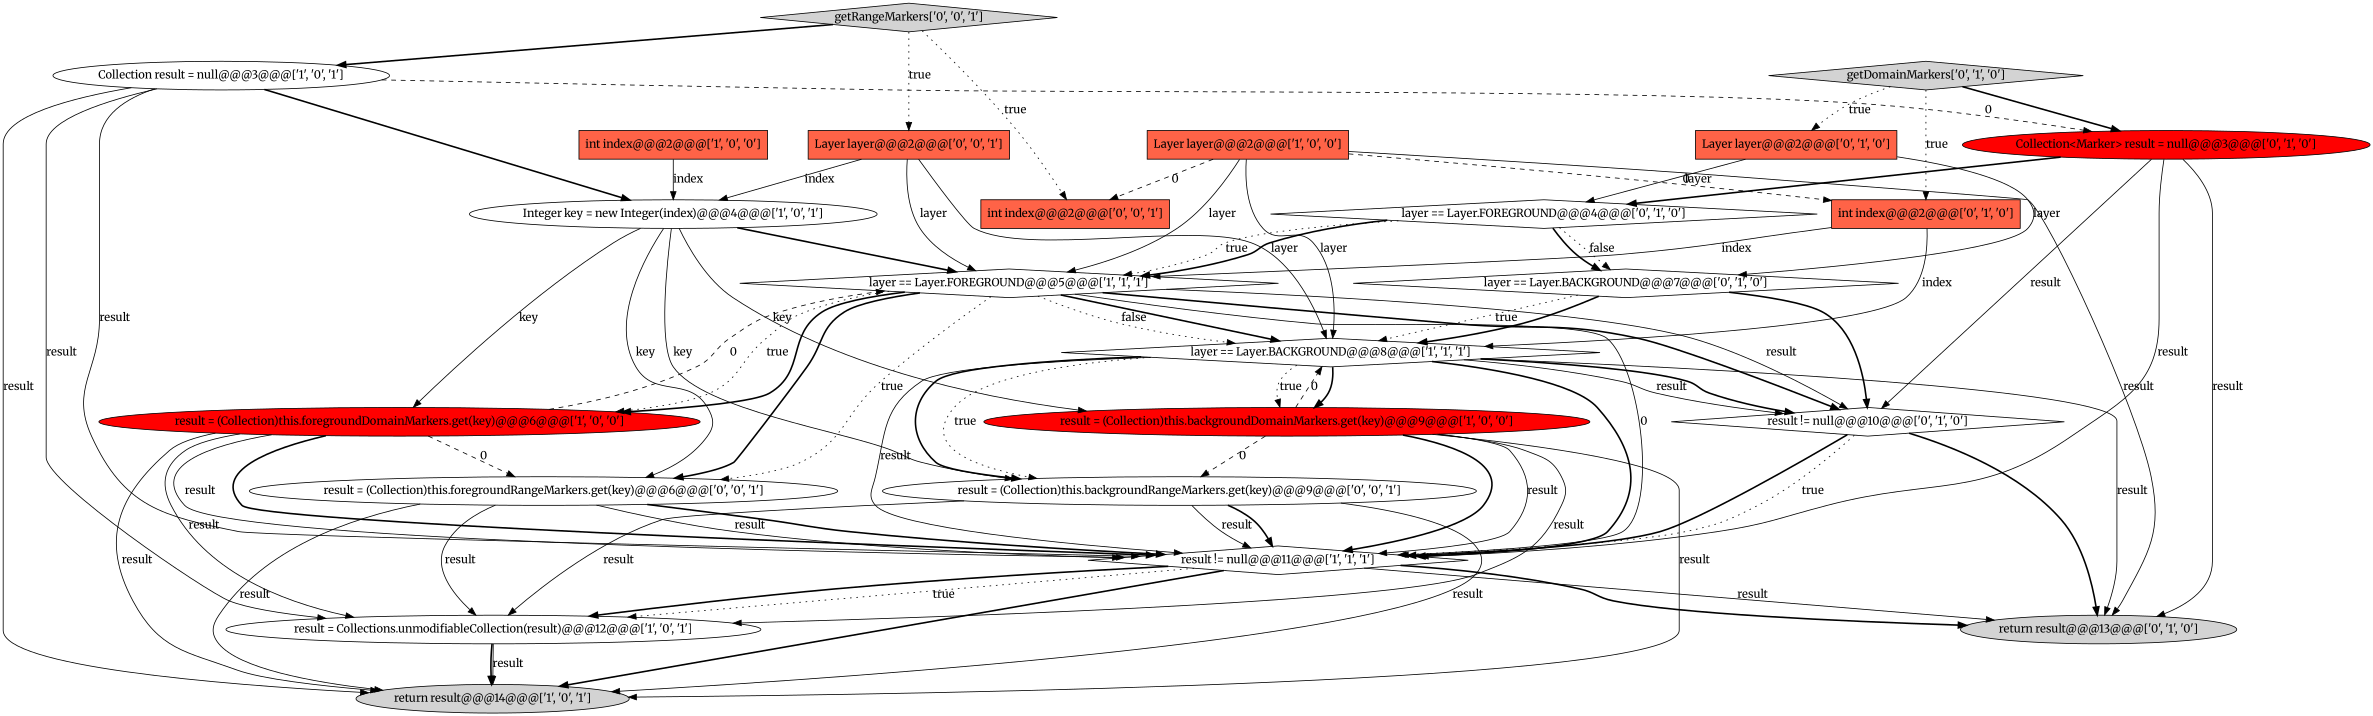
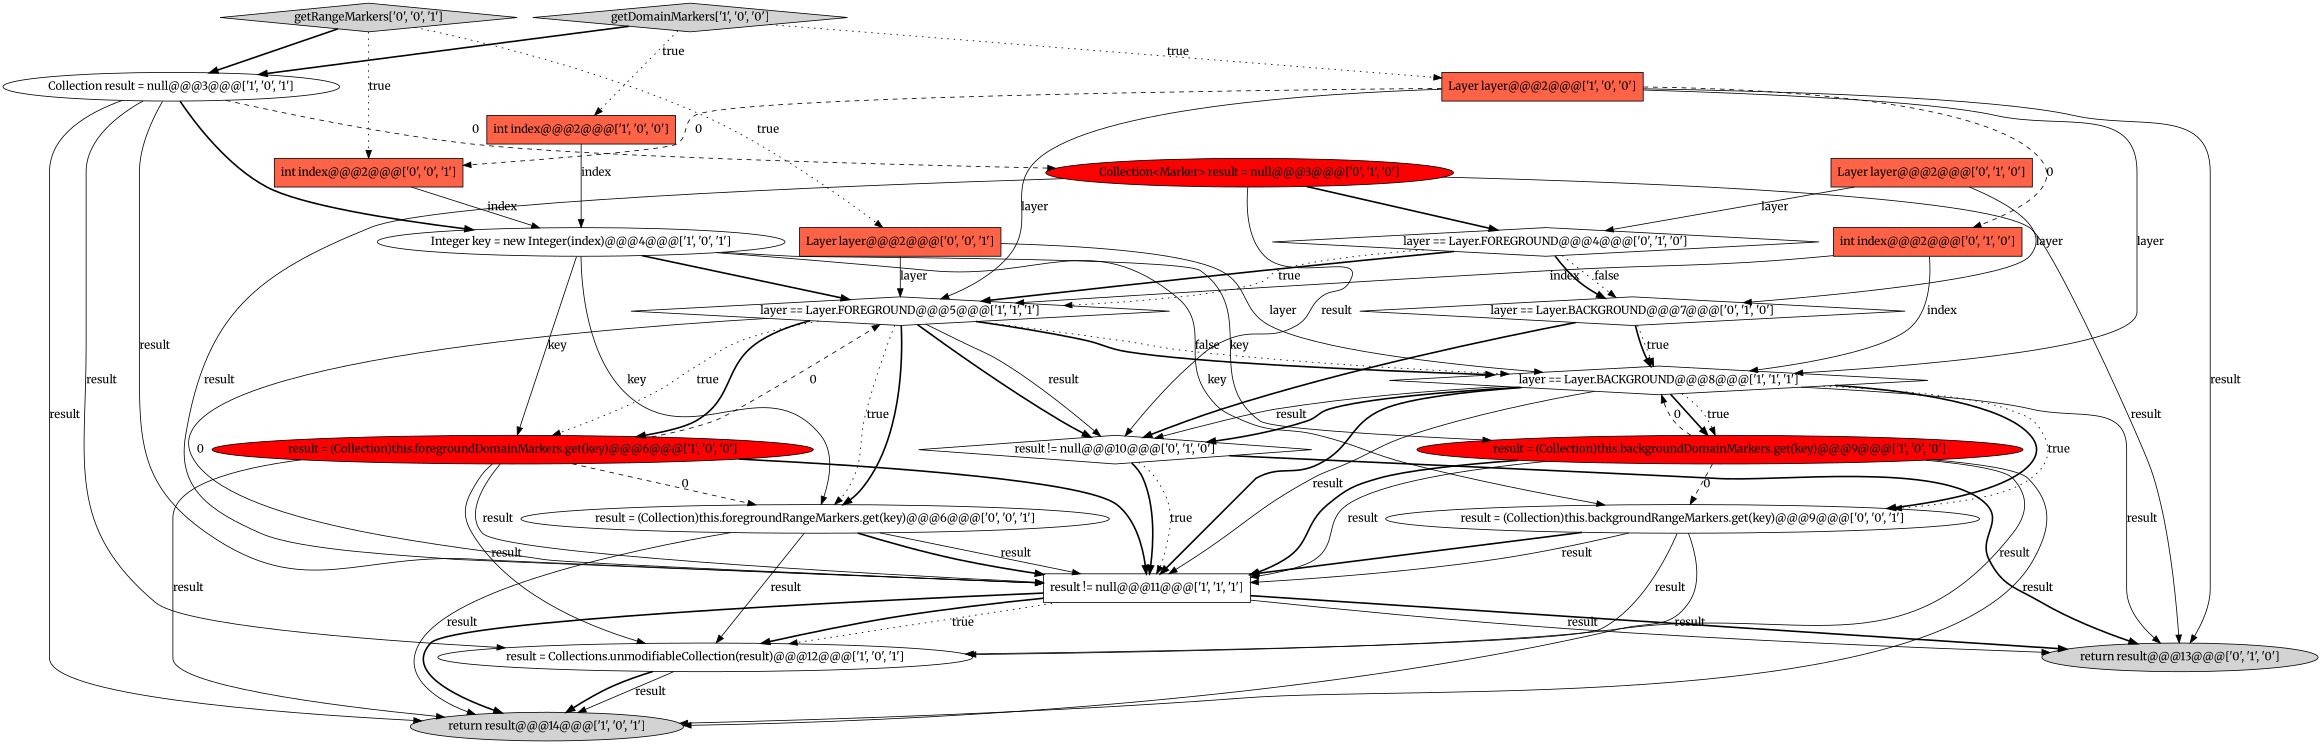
  digraph {
    fontname=Merriweather
    node [fillcolor=white fontname=Merriweather shape=ellipse style=filled]
    edge [fontname=Merriweather style=solid]
    n1 [fillcolor=lightgray label="getRangeMarkers['0', '0', '1']" shape=diamond]
    n2 [fillcolor=tomato label="int index@@@2@@@['0', '0', '1']" shape=box]
    n3 [label="Collection result = null@@@3@@@['1', '0', '1']"]
    n4 [fillcolor=tomato label="Layer layer@@@2@@@['0', '0', '1']" shape=box]
    n5 [label="Integer key = new Integer(index)@@@4@@@['1', '0', '1']"]
-   n6 [label="result != null@@@11@@@['1', '1', '1']" shape=diamond]
+   n6 [label="result != null@@@11@@@['1', '1', '1']" shape=box]
    n7 [fillcolor=lightgray label="return result@@@14@@@['1', '0', '1']"]
    n8 [label="result = Collections.unmodifiableCollection(result)@@@12@@@['1', '0', '1']"]
    n9 [fillcolor=red label="Collection<Marker> result = null@@@3@@@['0', '1', '0']"]
    n10 [label="layer == Layer.FOREGROUND@@@5@@@['1', '1', '1']" shape=diamond]
    n11 [label="layer == Layer.BACKGROUND@@@8@@@['1', '1', '1']" shape=diamond]
    n12 [fillcolor=red label="result = (Collection)this.foregroundDomainMarkers.get(key)@@@6@@@['1', '0', '0']"]
    n13 [label="result = (Collection)this.foregroundRangeMarkers.get(key)@@@6@@@['0', '0', '1']"]
    n14 [label="result != null@@@10@@@['0', '1', '0']" shape=diamond]
    n15 [fillcolor=lightgray label="return result@@@13@@@['0', '1', '0']"]
    n16 [fillcolor=red label="result = (Collection)this.backgroundDomainMarkers.get(key)@@@9@@@['1', '0', '0']"]
    n17 [label="result = (Collection)this.backgroundRangeMarkers.get(key)@@@9@@@['0', '0', '1']"]
    n18 [label="layer == Layer.FOREGROUND@@@4@@@['0', '1', '0']" shape=diamond]
    n19 [label="layer == Layer.BACKGROUND@@@7@@@['0', '1', '0']" shape=diamond]
-   n20 [fillcolor=lightgray label="getDomainMarkers['0', '1', '0']" shape=diamond]
    n21 [fillcolor=tomato label="int index@@@2@@@['0', '1', '0']" shape=box]
    n22 [fillcolor=tomato label="Layer layer@@@2@@@['0', '1', '0']" shape=box]
    n23 [fillcolor=tomato label="int index@@@2@@@['1', '0', '0']" shape=box]
+   n24 [fillcolor=lightgray label="getDomainMarkers['1', '0', '0']" shape=diamond]
    n25 [fillcolor=tomato label="Layer layer@@@2@@@['1', '0', '0']" shape=box]
    n1 -> n2 [label=true style=dotted]
    n1 -> n3 [style=bold]
    n1 -> n4 [label=true style=dotted]
-   n4 -> n5 [label=index]
+   n2 -> n5 [label=index]
    n3 -> n5 [style=bold]
    n3 -> n6 [label=result]
    n3 -> n7 [label=result]
    n3 -> n8 [label=result]
    n3 -> n9 [label=0 style=dashed]
    n4 -> n10 [label=layer]
    n4 -> n11 [label=layer]
    n5 -> n10 [style=bold]
    n5 -> n12 [label=key]
    n5 -> n13 [label=key]
    n5 -> n16 [label=key]
    n5 -> n17 [label=key]
    n6 -> n7 [style=bold]
    n6 -> n8 [label=true style=dotted]
    n6 -> n8 [style=bold]
    n6 -> n15 [style=bold]
    n6 -> n15 [label=result]
    n8 -> n7 [label=result]
    n8 -> n7 [style=bold]
    n9 -> n6 [label=result]
    n9 -> n14 [label=result]
    n9 -> n15 [label=result]
    n9 -> n18 [style=bold]
    n10 -> n6 [label=0]
    n10 -> n11 [style=bold]
    n10 -> n11 [label=false style=dotted]
    n10 -> n12 [style=bold]
    n10 -> n12 [label=true style=dotted]
    n10 -> n13 [label=true style=dotted]
    n10 -> n13 [style=bold]
    n10 -> n14 [style=bold]
    n10 -> n14 [label=result]
    n11 -> n6 [style=bold]
    n11 -> n6 [label=result]
    n11 -> n14 [label=result]
    n11 -> n14 [style=bold]
    n11 -> n15 [label=result]
    n11 -> n16 [style=bold]
    n11 -> n16 [label=true style=dotted]
    n11 -> n17 [style=bold]
    n11 -> n17 [label=true style=dotted]
    n12 -> n6 [label=result]
    n12 -> n6 [style=bold]
    n12 -> n7 [label=result]
    n12 -> n8 [label=result]
    n12 -> n10 [label=0 style=dashed]
    n12 -> n13 [label=0 style=dashed]
    n13 -> n6 [label=result]
    n13 -> n6 [style=bold]
    n13 -> n7 [label=result]
    n13 -> n8 [label=result]
    n14 -> n6 [style=bold]
    n14 -> n6 [label=true style=dotted]
    n14 -> n15 [style=bold]
    n16 -> n6 [label=result]
    n16 -> n6 [style=bold]
    n16 -> n7 [label=result]
    n16 -> n8 [label=result]
    n16 -> n11 [label=0 style=dashed]
    n16 -> n17 [label=0 style=dashed]
    n17 -> n6 [label=result]
    n17 -> n6 [style=bold]
    n17 -> n7 [label=result]
    n17 -> n8 [label=result]
    n18 -> n10 [label=true style=dotted]
    n18 -> n10 [style=bold]
    n18 -> n19 [label=false style=dotted]
    n18 -> n19 [style=bold]
    n19 -> n11 [label=true style=dotted]
    n19 -> n11 [style=bold]
    n19 -> n14 [style=bold]
-   n20 -> n9 [style=bold]
-   n20 -> n21 [label=true style=dotted]
-   n20 -> n22 [label=true style=dotted]
    n21 -> n10 [label=index]
    n21 -> n11 [label=index]
    n22 -> n18 [label=layer]
    n22 -> n19 [label=layer]
    n23 -> n5 [label=index]
+   n24 -> n3 [style=bold]
+   n24 -> n23 [label=true style=dotted]
+   n24 -> n25 [label=true style=dotted]
    n25 -> n2 [label=0 style=dashed]
    n25 -> n10 [label=layer]
    n25 -> n11 [label=layer]
    n25 -> n15 [label=result]
    n25 -> n21 [label=0 style=dashed]
  }
